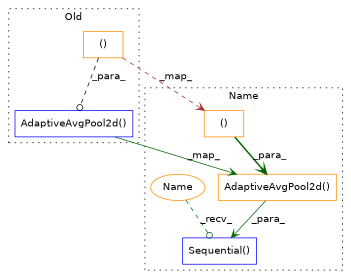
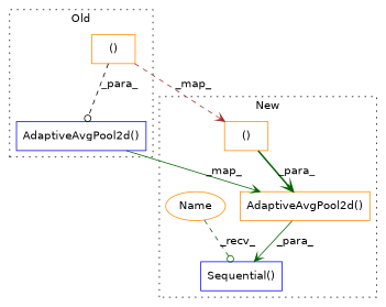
  digraph {
    fontname="DejaVu Sans"
    node [a=75 l="21,1" shape=box color=darkorange fontname="DejaVu Sans"]
    edge [color=darkgreen style=dashed arrowhead=vee fontname="DejaVu Sans"]
    n1 [label="AdaptiveAvgPool2d()" s="4066,4093" color=blue]
    n2 [a=54 l=3 label="()" s=4089]
    n3 [label="AdaptiveAvgPool2d()" s="6277,6304"]
    n4 [a=54 l=3 label="()" s=6300]
    n5 [l="27,10" label="Sequential()" s="6250,6331" color=blue]
    n6 [a=87 l=2 label=Name s=6250 shape=ellipse]
    subgraph cluster_1 {
      label=Old
      style=dotted
      n1
      n2
    }
    subgraph cluster_2 {
-     label=Name
+     label=New
      style=dotted
      n3
      n4
      n5
      n6
    }
    n1 -> n3 [label=_map_ style=solid]
    n2 -> n1 [label=_para_ color=black arrowhead=odot]
    n2 -> n4 [label=_map_ color=brown]
    n3 -> n5 [label=_para_ style=solid]
    n4 -> n3 [label=_para_ style=bold]
    n6 -> n5 [label=_recv_ arrowhead=odot]
  }
